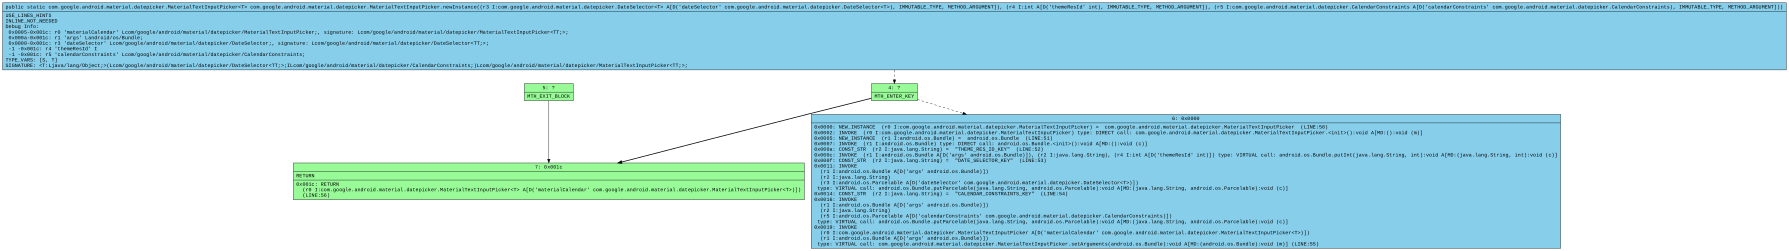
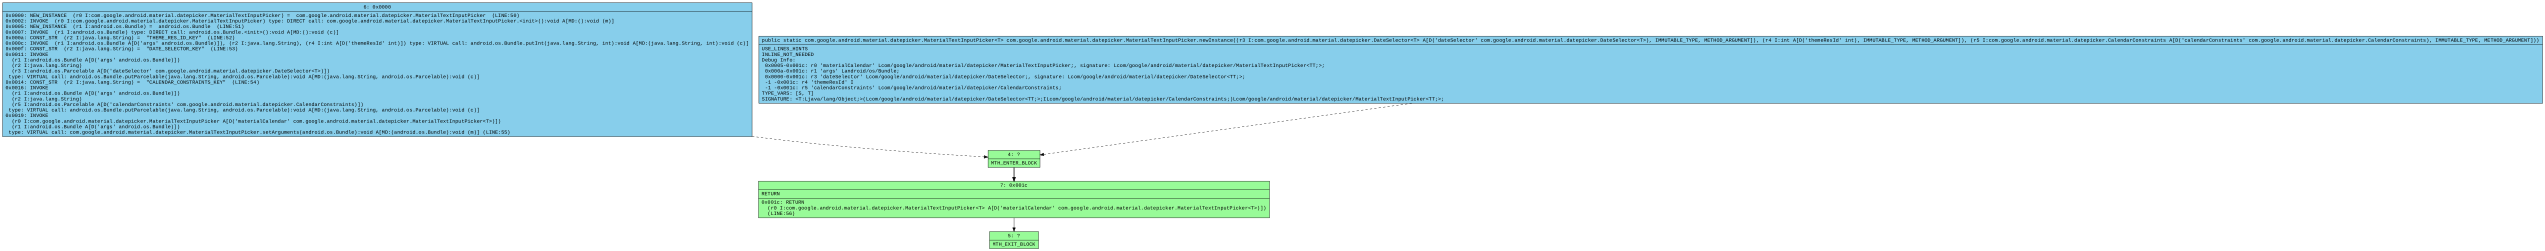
  digraph {
    fontname="Liberation Mono"
    node [fillcolor=palegreen fontname="Liberation Mono" shape=record style=filled]
    edge [fontname="Liberation Mono" style=dashed]
-   n1 [label="{4\:\ ?|MTH_ENTER_KEY\l}"]
+   n1 [label="{4\:\ ?|MTH_ENTER_BLOCK\l}"]
    n2 [fillcolor=skyblue label="{6\:\ 0x0000|0x0000: NEW_INSTANCE  (r0 I:com.google.android.material.datepicker.MaterialTextInputPicker) =  com.google.android.material.datepicker.MaterialTextInputPicker  (LINE:50)\l0x0002: INVOKE  (r0 I:com.google.android.material.datepicker.MaterialTextInputPicker) type: DIRECT call: com.google.android.material.datepicker.MaterialTextInputPicker.\<init\>():void A[MD:():void (m)]\l0x0005: NEW_INSTANCE  (r1 I:android.os.Bundle) =  android.os.Bundle  (LINE:51)\l0x0007: INVOKE  (r1 I:android.os.Bundle) type: DIRECT call: android.os.Bundle.\<init\>():void A[MD:():void (c)]\l0x000a: CONST_STR  (r2 I:java.lang.String) =  \"THEME_RES_ID_KEY\"  (LINE:52)\l0x000c: INVOKE  (r1 I:android.os.Bundle A[D('args' android.os.Bundle)]), (r2 I:java.lang.String), (r4 I:int A[D('themeResId' int)]) type: VIRTUAL call: android.os.Bundle.putInt(java.lang.String, int):void A[MD:(java.lang.String, int):void (c)]\l0x000f: CONST_STR  (r2 I:java.lang.String) =  \"DATE_SELECTOR_KEY\"  (LINE:53)\l0x0011: INVOKE  \l  (r1 I:android.os.Bundle A[D('args' android.os.Bundle)])\l  (r2 I:java.lang.String)\l  (r3 I:android.os.Parcelable A[D('dateSelector' com.google.android.material.datepicker.DateSelector\<T\>)])\l type: VIRTUAL call: android.os.Bundle.putParcelable(java.lang.String, android.os.Parcelable):void A[MD:(java.lang.String, android.os.Parcelable):void (c)]\l0x0014: CONST_STR  (r2 I:java.lang.String) =  \"CALENDAR_CONSTRAINTS_KEY\"  (LINE:54)\l0x0016: INVOKE  \l  (r1 I:android.os.Bundle A[D('args' android.os.Bundle)])\l  (r2 I:java.lang.String)\l  (r5 I:android.os.Parcelable A[D('calendarConstraints' com.google.android.material.datepicker.CalendarConstraints)])\l type: VIRTUAL call: android.os.Bundle.putParcelable(java.lang.String, android.os.Parcelable):void A[MD:(java.lang.String, android.os.Parcelable):void (c)]\l0x0019: INVOKE  \l  (r0 I:com.google.android.material.datepicker.MaterialTextInputPicker A[D('materialCalendar' com.google.android.material.datepicker.MaterialTextInputPicker\<T\>)])\l  (r1 I:android.os.Bundle A[D('args' android.os.Bundle)])\l type: VIRTUAL call: com.google.android.material.datepicker.MaterialTextInputPicker.setArguments(android.os.Bundle):void A[MD:(android.os.Bundle):void (m)] (LINE:55)\l}"]
    n3 [label="{7\:\ 0x001c|RETURN\l|0x001c: RETURN  \l  (r0 I:com.google.android.material.datepicker.MaterialTextInputPicker\<T\> A[D('materialCalendar' com.google.android.material.datepicker.MaterialTextInputPicker\<T\>)])\l  (LINE:56)\l}"]
    n4 [label="{5\:\ ?|MTH_EXIT_BLOCK\l}"]
    n5 [fillcolor=skyblue label="{public static com.google.android.material.datepicker.MaterialTextInputPicker\<T\> com.google.android.material.datepicker.MaterialTextInputPicker.newInstance((r3 I:com.google.android.material.datepicker.DateSelector\<T\> A[D('dateSelector' com.google.android.material.datepicker.DateSelector\<T\>), IMMUTABLE_TYPE, METHOD_ARGUMENT]), (r4 I:int A[D('themeResId' int), IMMUTABLE_TYPE, METHOD_ARGUMENT]), (r5 I:com.google.android.material.datepicker.CalendarConstraints A[D('calendarConstraints' com.google.android.material.datepicker.CalendarConstraints), IMMUTABLE_TYPE, METHOD_ARGUMENT]))  | USE_LINES_HINTS\lINLINE_NOT_NEEDED\lDebug Info:\l  0x0005\-0x001c: r0 'materialCalendar' Lcom\/google\/android\/material\/datepicker\/MaterialTextInputPicker;, signature: Lcom\/google\/android\/material\/datepicker\/MaterialTextInputPicker\<TT;\>;\l  0x000a\-0x001c: r1 'args' Landroid\/os\/Bundle;\l  0x0000\-0x001c: r3 'dateSelector' Lcom\/google\/android\/material\/datepicker\/DateSelector;, signature: Lcom\/google\/android\/material\/datepicker\/DateSelector\<TT;\>;\l  \-1 \-0x001c: r4 'themeResId' I\l  \-1 \-0x001c: r5 'calendarConstraints' Lcom\/google\/android\/material\/datepicker\/CalendarConstraints;\lTYPE_VARS: [S, T]\lSIGNATURE: \<T:Ljava\/lang\/Object;\>(Lcom\/google\/android\/material\/datepicker\/DateSelector\<TT;\>;ILcom\/google\/android\/material\/datepicker\/CalendarConstraints;)Lcom\/google\/android\/material\/datepicker\/MaterialTextInputPicker\<TT;\>;\l}"]
-   n1 -> n2
+   n2 -> n1
    n1 -> n3 [style=bold]
-   n4 -> n3 [style=solid]
+   n3 -> n4 [style=solid]
    n5 -> n1
  }
